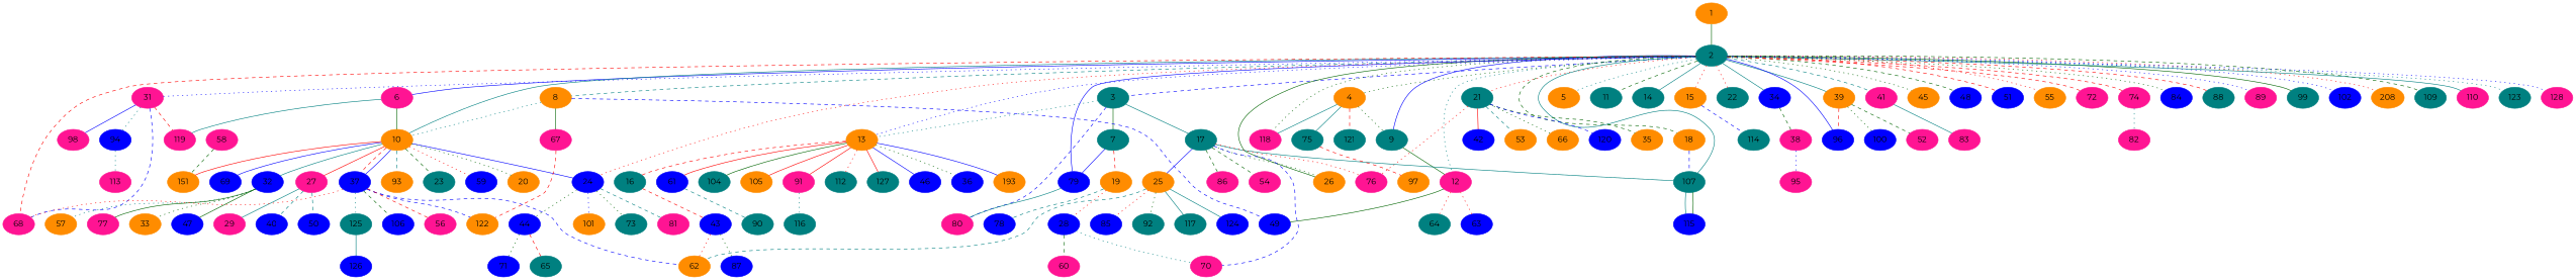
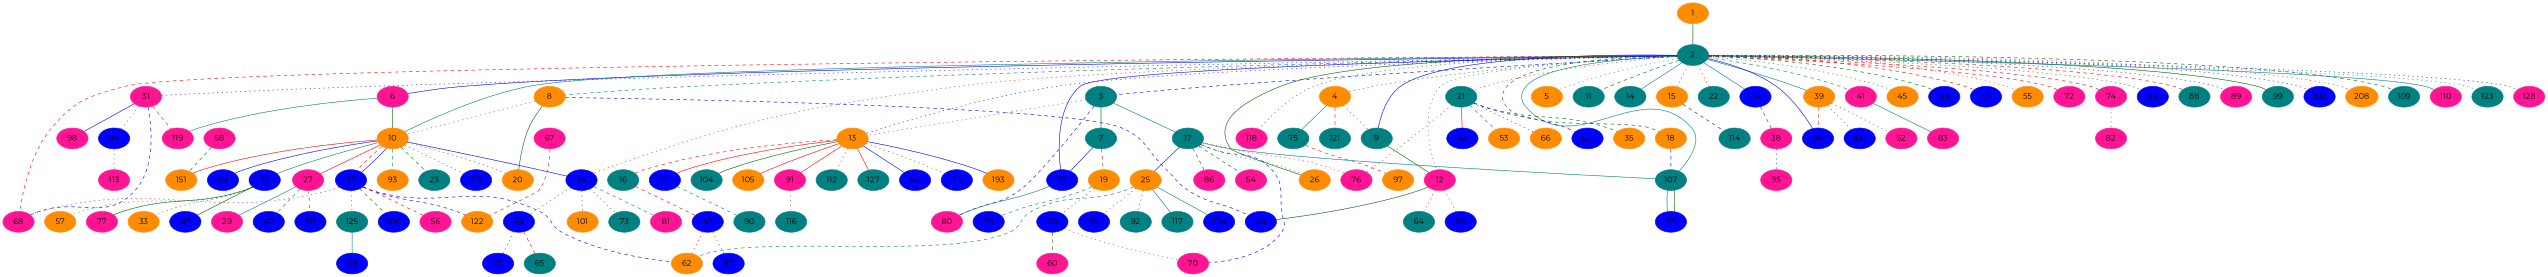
  graph {
    fontname=Montserrat
    node [color=blue fontname=Montserrat style=filled]
    edge [color=darkgreen fontname=Montserrat style=dotted]
    1 [color=darkorange]
    2 [color=teal]
    3 [color=teal]
    4 [color=darkorange]
    5 [color=darkorange]
    6 [color=deeppink]
    8 [color=darkorange]
    9 [color=teal]
    10 [color=darkorange]
    11 [color=teal]
    12 [color=deeppink]
    13 [color=darkorange]
    14 [color=teal]
    15 [color=darkorange]
    18 [color=darkorange]
    21 [color=teal]
    22 [color=teal]
    24
    26 [color=darkorange]
    31 [color=deeppink]
    34
    39 [color=darkorange]
    41 [color=deeppink]
    45 [color=darkorange]
    48
    51
    55 [color=darkorange]
    68 [color=deeppink]
    72 [color=deeppink]
    74 [color=deeppink]
    79
    84
    88 [color=teal]
    89 [color=deeppink]
    96
    99 [color=teal]
    102
    107 [color=teal]
    n39 [color=darkorange label=208]
    109 [color=teal]
    110 [color=deeppink]
    118 [color=deeppink]
    123 [color=teal]
    128 [color=deeppink]
    7 [color=teal]
    17 [color=teal]
    80 [color=deeppink]
    75 [color=teal]
    121 [color=teal]
    119 [color=deeppink]
    49
    67 [color=deeppink]
    20 [color=darkorange]
    23 [color=teal]
    27 [color=deeppink]
    32
    37
    59
    69
    93 [color=darkorange]
    n61 [color=darkorange label=151]
    63
    64 [color=teal]
    16 [color=teal]
    36
    46
    61
    91 [color=deeppink]
    n69 [color=darkorange label=193]
    104 [color=teal]
    105 [color=darkorange]
    112 [color=teal]
    127 [color=teal]
    114 [color=teal]
    76 [color=deeppink]
    35 [color=darkorange]
    42
    53 [color=darkorange]
    66 [color=darkorange]
    120
    44
    73 [color=teal]
    81 [color=deeppink]
    101 [color=darkorange]
    94
    98 [color=deeppink]
    38 [color=deeppink]
    52 [color=deeppink]
    100
    83 [color=deeppink]
    82 [color=deeppink]
    115
    19 [color=darkorange]
    25 [color=darkorange]
    54 [color=deeppink]
    70 [color=deeppink]
    86 [color=deeppink]
    97 [color=darkorange]
    28
    78
    122 [color=darkorange]
    29 [color=deeppink]
    40
    50
    33 [color=darkorange]
    47
    57 [color=darkorange]
    77 [color=deeppink]
    62 [color=darkorange]
    56 [color=deeppink]
    106
    125 [color=teal]
    58 [color=deeppink]
    43
    90 [color=teal]
    116 [color=teal]
    87
    85
    92 [color=teal]
    117 [color=teal]
    124
    60 [color=deeppink]
    65 [color=teal]
    71
    113 [color=deeppink]
    95 [color=deeppink]
    126
    1 -- 2 [style=solid]
    2 -- 3 [color=blue style=dashed]
    2 -- 4
    2 -- 5 [color=teal]
    2 -- 6 [color=blue style=solid]
    2 -- 8 [color=teal style=dashed]
    2 -- 9 [color=blue style=solid]
    2 -- 10 [color=teal style=solid]
    2 -- 11 [style=dashed]
    2 -- 12 [color=teal]
    2 -- 13 [color=blue]
    2 -- 14 [color=teal style=solid]
    2 -- 15 [color=red]
    2 -- 18 [style=dashed]
    2 -- 21 [color=red]
    2 -- 22 [color=red]
    2 -- 24 [color=red]
    2 -- 26 [style=solid]
    2 -- 31 [color=blue]
    2 -- 34 [color=teal style=solid]
    2 -- 39 [color=teal style=solid]
    2 -- 41 [color=teal style=dashed]
    2 -- 45
    2 -- 48 [style=dashed]
    2 -- 51 [color=red style=dashed]
    2 -- 55 [color=red]
    2 -- 68 [color=red style=dashed]
    2 -- 72 [color=red style=dashed]
    2 -- 74 [color=red style=dashed]
    2 -- 79 [color=blue style=solid]
    2 -- 84
    2 -- 88 [color=red style=dashed]
    2 -- 89 [color=blue]
    2 -- 96 [color=blue style=solid]
    2 -- 99 [style=solid]
    2 -- 102 [color=blue]
    2 -- 107 [color=teal style=solid]
    2 -- n39 [color=red]
    2 -- 109 [style=dashed]
    2 -- 110 [color=teal style=solid]
    2 -- 118
    2 -- 123 [color=teal]
    2 -- 128 [color=blue]
    3 -- 13 [color=teal]
    3 -- 7 [style=solid]
    3 -- 17 [color=teal style=solid]
    3 -- 80 [color=blue style=dashed]
    4 -- 9
-   4 -- 118 [color=teal style=solid]
    4 -- 75 [color=teal style=solid]
    4 -- 121 [color=red style=dashed]
    6 -- 10 [style=solid]
    6 -- 119 [color=teal style=solid]
    8 -- 10 [color=teal]
    8 -- 49 [color=blue style=dashed]
-   8 -- 67 [style=solid]
+   8 -- 20 [style=solid]
    9 -- 12 [style=solid]
    10 -- 24 [color=blue style=solid]
    10 -- 20
    10 -- 23 [style=dashed]
    10 -- 27 [color=red style=solid]
    10 -- 32 [color=teal style=solid]
    10 -- 37 [color=red style=dashed]
    10 -- 37 [color=blue style=solid]
    10 -- 59 [color=red]
    10 -- 69 [color=blue style=solid]
    10 -- 93 [color=teal style=dashed]
    10 -- n61 [color=red style=solid]
    12 -- 49 [style=solid]
    12 -- 63 [color=red]
    12 -- 64 [color=red]
    13 -- 16 [color=red style=dashed]
    13 -- 36
    13 -- 46 [color=blue style=solid]
    13 -- 61 [color=red style=solid]
    13 -- 91 [color=red style=solid]
    13 -- n69 [color=blue style=solid]
    13 -- 104 [style=solid]
    13 -- 105 [color=red style=solid]
    13 -- 112 [color=red]
    13 -- 127 [color=red style=solid]
    15 -- 114 [color=blue style=dashed]
    18 -- 107 [color=blue style=dashed]
    21 -- 76 [color=red]
    21 -- 35 [style=dashed]
    21 -- 42 [color=red style=solid]
    21 -- 53 [color=teal style=dashed]
    21 -- 66
    21 -- 120 [color=blue style=dashed]
    24 -- 44
    24 -- 73
    24 -- 81 [color=teal style=dashed]
    24 -- 101 [color=blue]
    31 -- 68 [color=blue style=dashed]
    31 -- 119 [color=red style=dashed]
    31 -- 94 [color=teal]
    31 -- 98 [color=blue style=solid]
    34 -- 38 [style=dashed]
    39 -- 96 [color=red style=dashed]
-   39 -- 52 [style=dashed]
+   39 -- 52
    39 -- 100
    41 -- 83 [color=teal style=solid]
    74 -- 82 [color=teal]
    79 -- 80 [color=teal style=solid]
    107 -- 115 [color=teal style=solid]
    107 -- 115 [style=solid]
    7 -- 79 [color=blue style=solid]
    7 -- 19 [color=red style=dashed]
    17 -- 26
    17 -- 107 [color=teal style=solid]
    17 -- 76 [color=red]
    17 -- 25 [color=blue style=solid]
    17 -- 54 [style=dashed]
    17 -- 70 [color=blue style=dashed]
    17 -- 86 [style=dashed]
    75 -- 97 [color=red style=dashed]
    67 -- 122 [color=red style=dashed]
    27 -- 29 [color=teal style=solid]
    27 -- 40 [color=teal style=dashed]
    27 -- 50 [color=teal style=dashed]
    32 -- 33
    32 -- 47 [style=solid]
    32 -- 57 [color=teal]
    32 -- 77 [style=solid]
    37 -- 68 [color=red]
    37 -- 122 [color=blue style=dashed]
    37 -- 62 [color=blue style=dashed]
    37 -- 56 [color=red style=dashed]
    37 -- 106 [style=dashed]
    37 -- 125 [color=teal]
    16 -- 43 [color=red style=dashed]
    61 -- 90 [color=teal style=dashed]
    91 -- 116 [color=teal]
    44 -- 65 [color=red style=dashed]
    44 -- 71
    94 -- 113 [color=teal]
    38 -- 95 [color=blue]
    19 -- 28 [color=red]
    19 -- 78 [color=teal style=dashed]
    25 -- 62 [color=teal style=dashed]
    25 -- 85 [color=red]
    25 -- 92
    25 -- 117 [color=teal style=solid]
    25 -- 124 [color=teal style=solid]
    28 -- 70 [color=teal]
    28 -- 60 [style=dashed]
    125 -- 126 [color=teal style=solid]
    58 -- n61 [style=dashed]
    43 -- 62 [color=red]
    43 -- 87
  }
